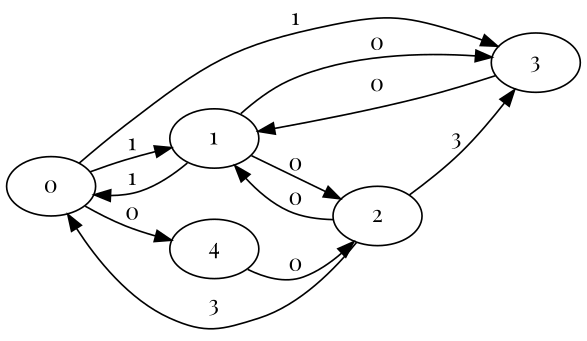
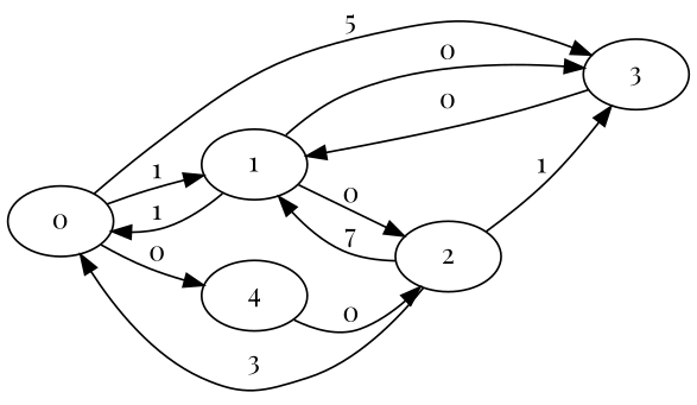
  digraph {
    fontname="Playfair Display"
    rankdir=LR
    node [fontname="Playfair Display"]
    edge [fontname="Playfair Display"]
    0
    1
    3
    4
    2
    0 -> 1 [label=1]
-   0 -> 3 [label=1]
+   0 -> 3 [label=5]
    0 -> 4 [label=0]
    1 -> 0 [label=1]
    1 -> 3 [label=0]
    1 -> 2 [label=0]
    3 -> 1 [label=0]
    4 -> 2 [label=0]
    2 -> 0 [label=3]
-   2 -> 1 [label=0]
-   2 -> 3 [label=3]
+   2 -> 1 [label=7]
+   2 -> 3 [label=1]
  }
